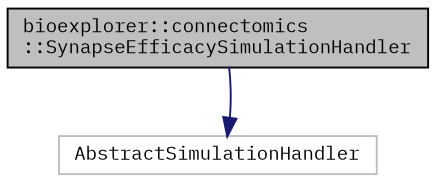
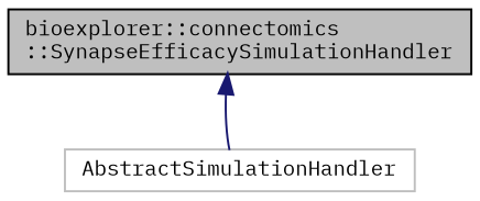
  digraph {
    fontname="IBM Plex Mono"
    node [fontname="IBM Plex Mono" fontsize=10 shape=record style=filled]
    n1 [color=black fillcolor=grey75 fontcolor=black height=0.2 label="bioexplorer::connectomics\l::SynapseEfficacySimulationHandler" width=0.4]
    n2 [color=grey75 fillcolor=white height=0.2 label=AbstractSimulationHandler width=0.4]
-   n2 -> n1 [color=midnightblue dir=back fontname="IBM Plex Mono" fontsize=10 labelfontname=Helvetica labelfontsize=10 style=solid]
+   n1 -> n2 [color=midnightblue dir=back fontname="IBM Plex Mono" fontsize=10 labelfontname=Helvetica labelfontsize=10 style=solid]
  }
